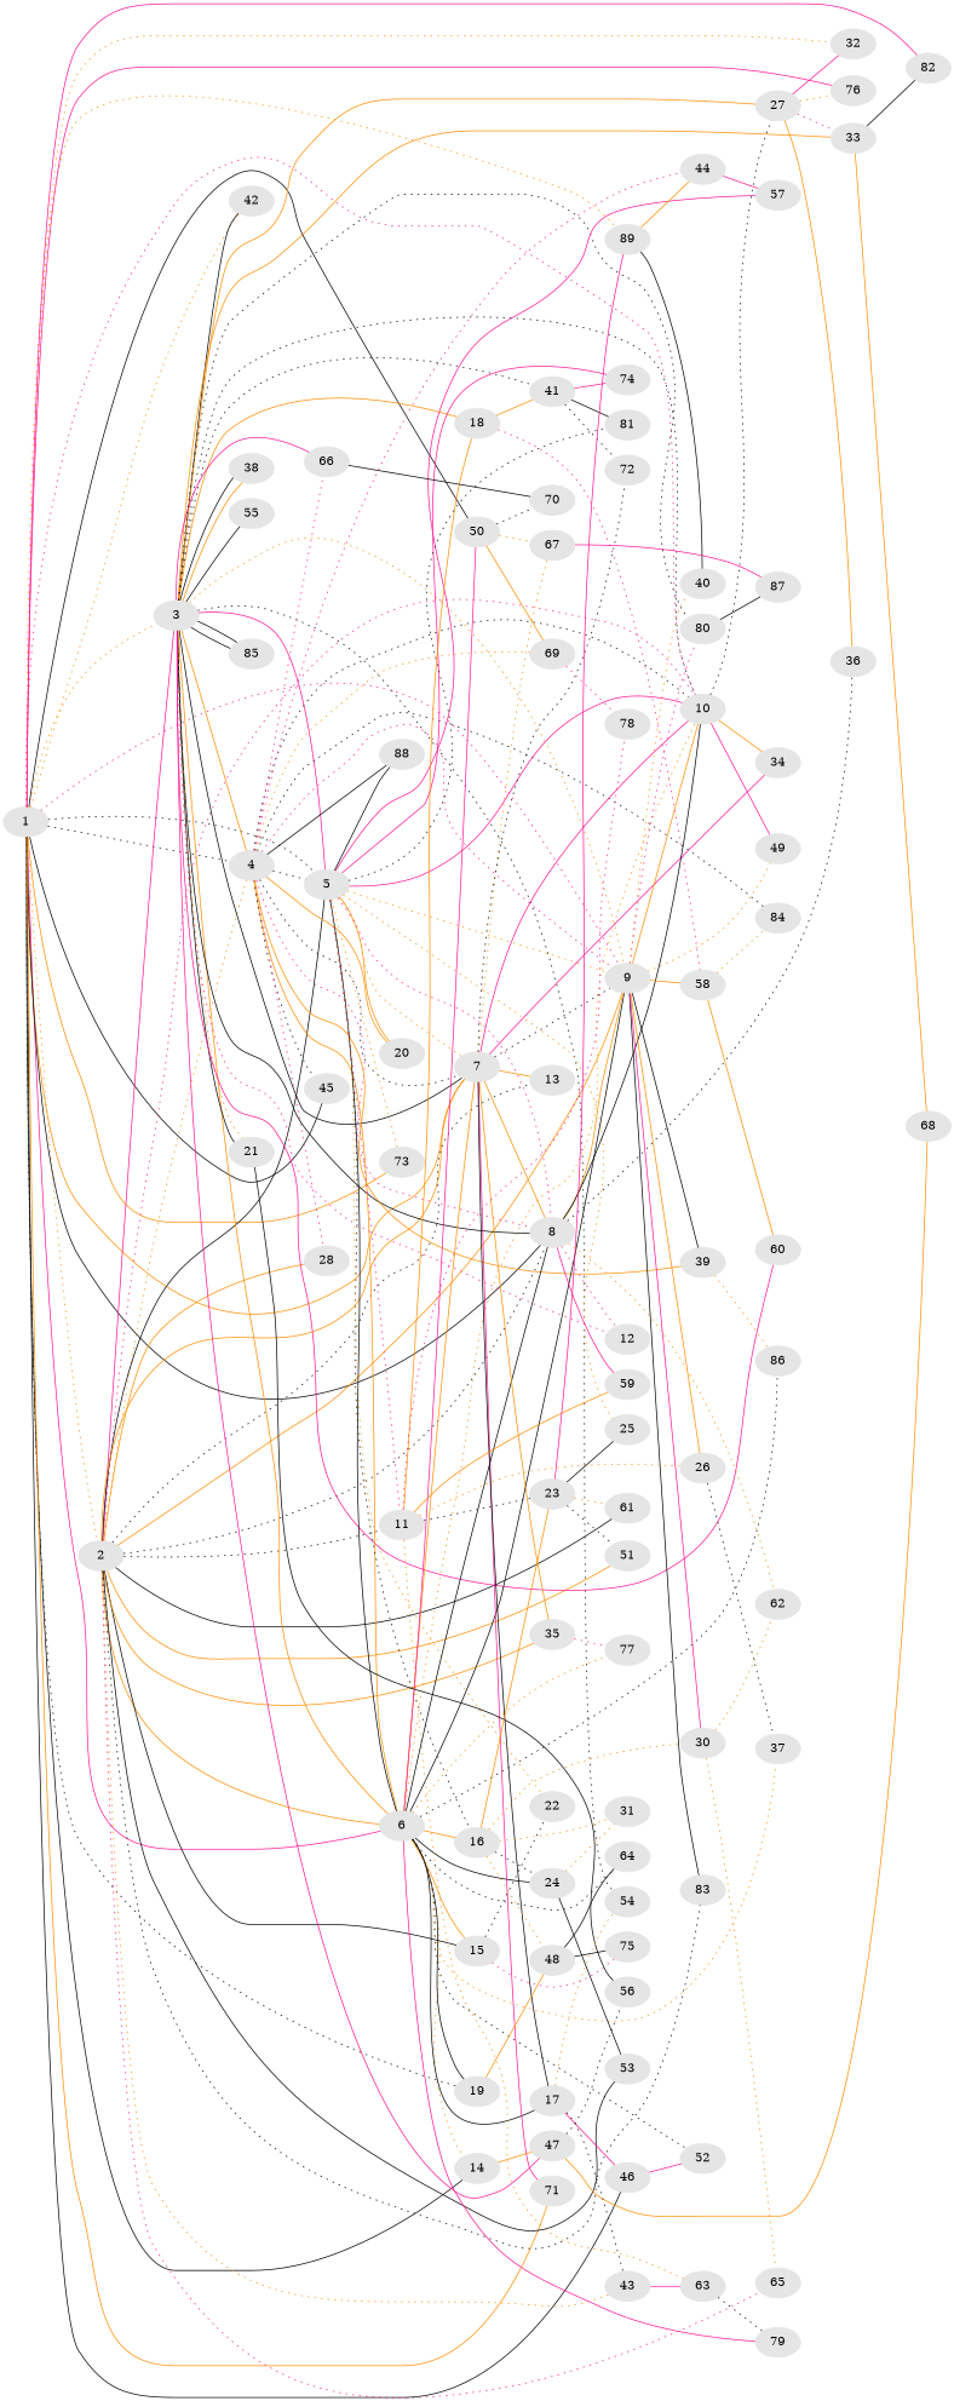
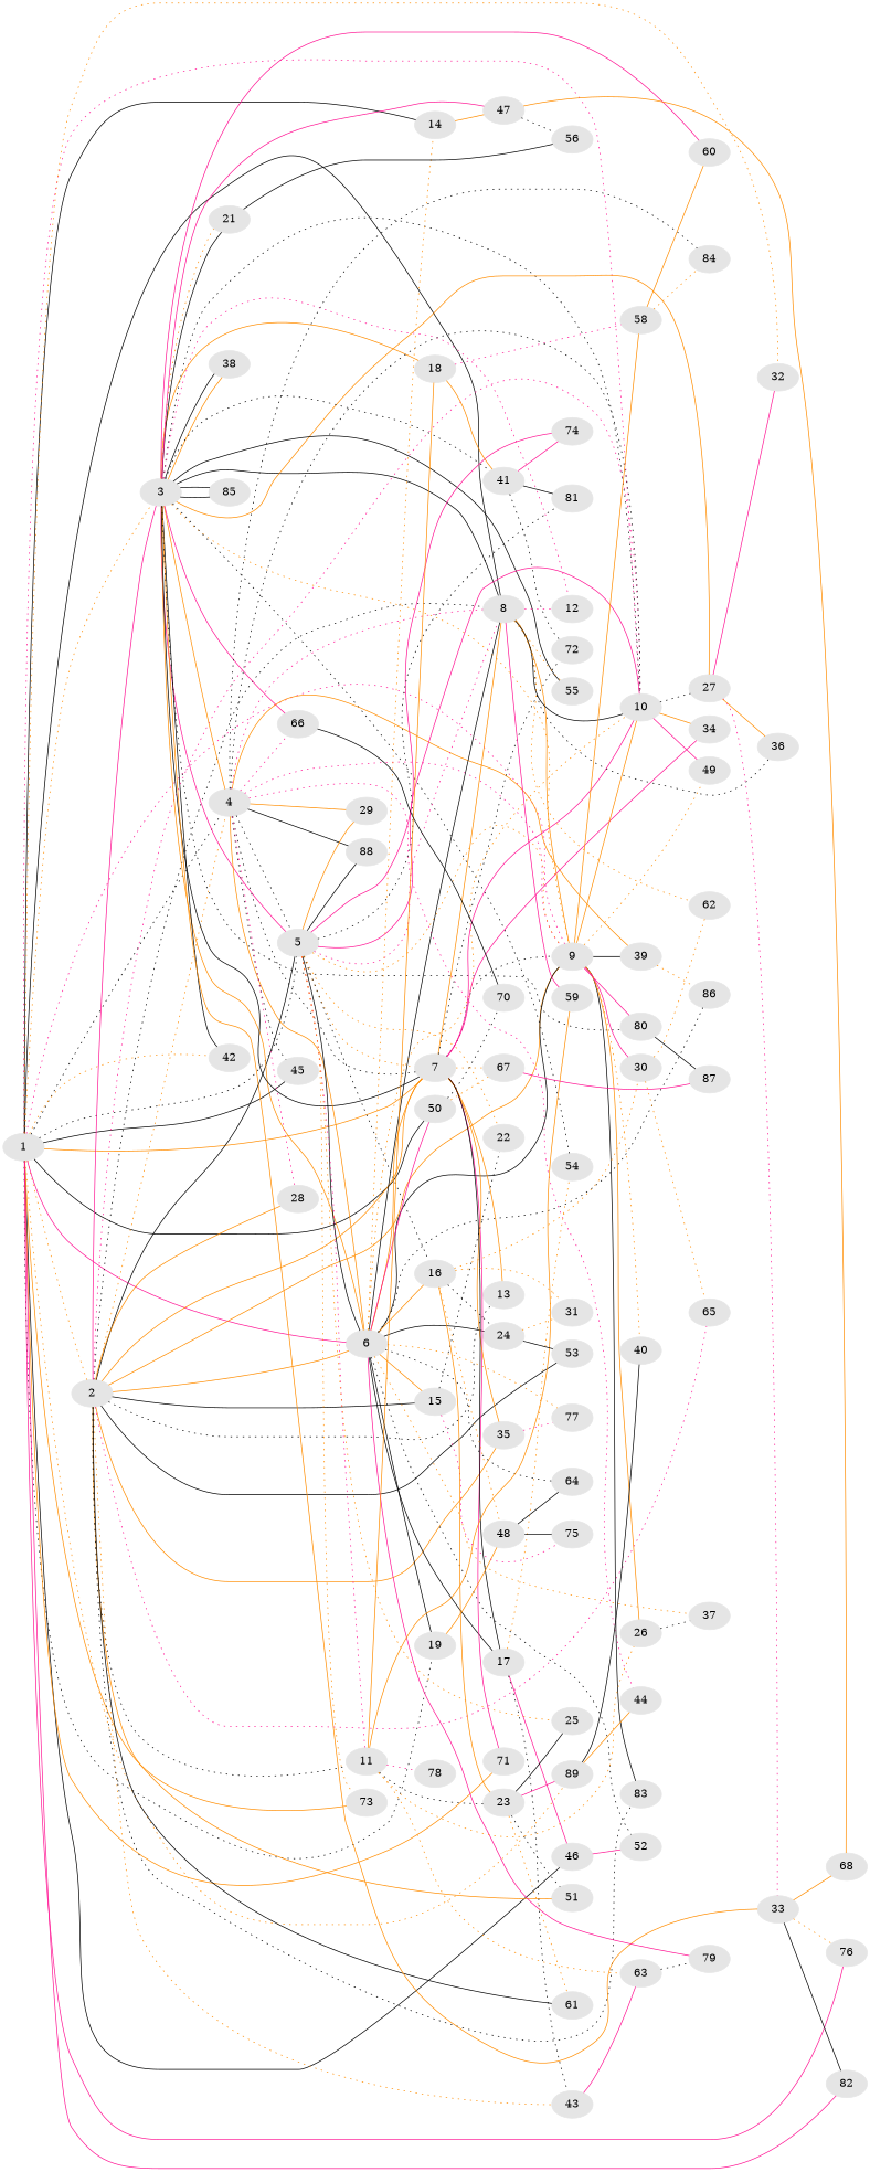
  graph {
    rankdir=LR
    node [color=gray90 style=filled]
    edge [color=darkorange style=solid]
    1
    2
    3
    4
    5
    6
    7
    8
    9
    10
    14
    19
    n13 [label=89]
    32
    42
    45
    46
    50
    71
    73
    76
    82
    11
    13
    15
    28
    35
    43
    51
    53
    61
    65
    83
    12
    18
    21
    27
    33
    38
    41
    47
    54
    55
    60
    66
    80
    85
-   20
+   20 [label=29]
    39
    44
-   69
    84
    88
    16
    22
    25
-   57
    74
    81
    17
    24
    37
    52
    64
    77
    79
    86
    34
    67
    72
    36
    59
    62
    26
    30
    40
    49
    58
    48
    70
    23
    63
    78
    75
    56
    68
    87
    31
    1 -- 2 [style=dotted]
    1 -- 3 [style=dotted]
    1 -- 4 [color=black style=dotted]
    1 -- 5 [color=black style=dotted]
    1 -- 6 [color=deeppink]
    1 -- 7
    1 -- 8 [color=black]
    1 -- 9 [color=deeppink style=dotted]
    1 -- 10 [color=deeppink style=dotted]
    1 -- 14 [color=black]
    1 -- 19 [color=black style=dotted]
    1 -- n13 [style=dotted]
    1 -- 32 [style=dotted]
    1 -- 42 [style=dotted]
    1 -- 45 [color=black]
    1 -- 46 [color=black]
    1 -- 50 [color=black]
    1 -- 71
    1 -- 73
    1 -- 76 [color=deeppink]
    1 -- 82 [color=deeppink]
    2 -- 3 [color=deeppink]
    2 -- 4 [style=dotted]
    2 -- 5 [color=black]
    2 -- 6
    2 -- 7
    2 -- 8 [color=black style=dotted]
    2 -- 9
    2 -- 10 [color=deeppink style=dotted]
    2 -- 11 [color=black style=dotted]
    2 -- 13 [color=black style=dotted]
    2 -- 15 [color=black]
    2 -- 28
    2 -- 35
    2 -- 43 [style=dotted]
    2 -- 51
    2 -- 53 [color=black]
    2 -- 61 [color=black]
    2 -- 65 [color=deeppink style=dotted]
    2 -- 83 [color=black style=dotted]
    3 -- 4
    3 -- 5 [color=deeppink]
    3 -- 6
    3 -- 7 [color=black]
    3 -- 8 [color=black]
    3 -- 9 [style=dotted]
    3 -- 10 [color=black style=dotted]
    3 -- 42 [color=black]
    3 -- 12 [color=deeppink style=dotted]
    3 -- 18
    3 -- 21 [color=black]
    3 -- 21 [style=dotted]
    3 -- 27
    3 -- 33
    3 -- 38
    3 -- 38 [color=black]
    3 -- 41 [color=black style=dotted]
    3 -- 47 [color=deeppink]
    3 -- 54 [color=black style=dotted]
    3 -- 55 [color=black]
    3 -- 60 [color=deeppink]
    3 -- 66 [color=deeppink]
    3 -- 80 [color=black style=dotted]
    3 -- 85 [color=black]
    3 -- 85 [color=black]
    4 -- 5 [color=black style=dotted]
    4 -- 6
    4 -- 7 [color=black style=dotted]
    4 -- 8 [color=deeppink style=dotted]
    4 -- 9 [color=deeppink style=dotted]
    4 -- 10 [color=black style=dotted]
    4 -- 45 [color=black style=dotted]
    4 -- 28 [color=deeppink style=dotted]
    4 -- 66 [color=deeppink style=dotted]
    4 -- 20
    4 -- 39
    4 -- 44 [color=deeppink style=dotted]
-   4 -- 69 [style=dotted]
    4 -- 84 [color=black style=dotted]
    4 -- 88 [color=black]
    5 -- 6 [color=black]
    5 -- 7 [style=dotted]
    5 -- 8 [color=deeppink style=dotted]
    5 -- 9 [style=dotted]
    5 -- 10 [color=deeppink]
    5 -- 73 [style=dotted]
    5 -- 11 [color=deeppink style=dotted]
    5 -- 20
    5 -- 88 [color=black]
    5 -- 16 [color=black style=dotted]
    5 -- 22 [style=dotted]
    5 -- 25 [style=dotted]
-   5 -- 57 [color=deeppink]
    5 -- 74 [color=deeppink]
    5 -- 81 [color=black style=dotted]
    6 -- 7
    6 -- 8 [color=black]
    6 -- 9 [color=black]
    6 -- 10 [style=dotted]
    6 -- 14 [style=dotted]
    6 -- 19 [color=black]
    6 -- 50 [color=deeppink]
    6 -- 15
    6 -- 16
    6 -- 17 [color=black]
    6 -- 24 [color=black]
    6 -- 37 [style=dotted]
    6 -- 52 [color=black style=dotted]
    6 -- 64 [color=black style=dotted]
    6 -- 77 [style=dotted]
    6 -- 79 [color=deeppink]
    6 -- 86 [color=black style=dotted]
    7 -- 8
    7 -- 9 [color=black style=dotted]
    7 -- 10 [color=deeppink]
    7 -- 71 [color=deeppink]
    7 -- 13
    7 -- 35
    7 -- 17 [color=black]
    7 -- 34 [color=deeppink]
    7 -- 67 [style=dotted]
    7 -- 72 [color=black style=dotted]
    8 -- 9
    8 -- 10 [color=black]
    8 -- 12 [color=deeppink style=dotted]
+   8 -- 55 [style=dotted]
    8 -- 36 [color=black style=dotted]
    8 -- 59 [color=deeppink]
    8 -- 62 [style=dotted]
    9 -- 10
    9 -- 83 [color=black]
-   9 -- 80 [color=deeppink style=dotted]
+   9 -- 80 [color=deeppink]
    9 -- 39 [color=black]
    9 -- 26
    9 -- 30 [color=deeppink]
    9 -- 40 [style=dotted]
    9 -- 49 [style=dotted]
    9 -- 58
    10 -- 27 [color=black style=dotted]
    10 -- 34
    10 -- 49 [color=deeppink]
    14 -- 47
    19 -- 48
    n13 -- 44
    n13 -- 40 [color=black]
    46 -- 52 [color=deeppink]
-   50 -- 69
    50 -- 67 [style=dotted]
    50 -- 70 [color=black style=dotted]
    11 -- 18
    11 -- 59
    11 -- 26 [style=dotted]
    11 -- 23 [color=black style=dotted]
    11 -- 63 [style=dotted]
    11 -- 78 [color=deeppink style=dotted]
    15 -- 22 [color=black style=dotted]
    15 -- 75 [color=deeppink style=dotted]
    35 -- 77 [color=deeppink style=dotted]
    43 -- 63 [color=deeppink]
    18 -- 41
    18 -- 58 [color=deeppink style=dotted]
    21 -- 56 [color=black]
    27 -- 32 [color=deeppink]
    27 -- 33 [color=deeppink style=dotted]
    27 -- 36
-   27 -- 76 [style=dotted]
+   33 -- 76 [style=dotted]
    33 -- 82 [color=black]
    33 -- 68
    41 -- 74 [color=deeppink]
    41 -- 81 [color=black]
    41 -- 72 [color=black style=dotted]
    47 -- 56 [color=black style=dotted]
    47 -- 68
    66 -- 70 [color=black]
    80 -- 87 [color=black]
    39 -- 86 [style=dotted]
-   44 -- 57 [color=deeppink]
-   69 -- 78 [color=deeppink style=dotted]
    16 -- 24 [color=black style=dotted]
    16 -- 30 [style=dotted]
    16 -- 48 [style=dotted]
    16 -- 23
    16 -- 31 [style=dotted]
    17 -- 46 [color=deeppink]
    17 -- 43 [color=black style=dotted]
    17 -- 54 [style=dotted]
    24 -- 53 [color=black]
    24 -- 31 [style=dotted]
    67 -- 87 [color=deeppink]
    26 -- 37 [color=black style=dotted]
    30 -- 65 [style=dotted]
    30 -- 62 [style=dotted]
    58 -- 60
    58 -- 84 [style=dotted]
    48 -- 64 [color=black]
    48 -- 75 [color=black]
    23 -- n13 [color=deeppink]
    23 -- 51 [color=black style=dotted]
    23 -- 61 [style=dotted]
    23 -- 25 [color=black]
    63 -- 79 [color=black style=dotted]
  }
